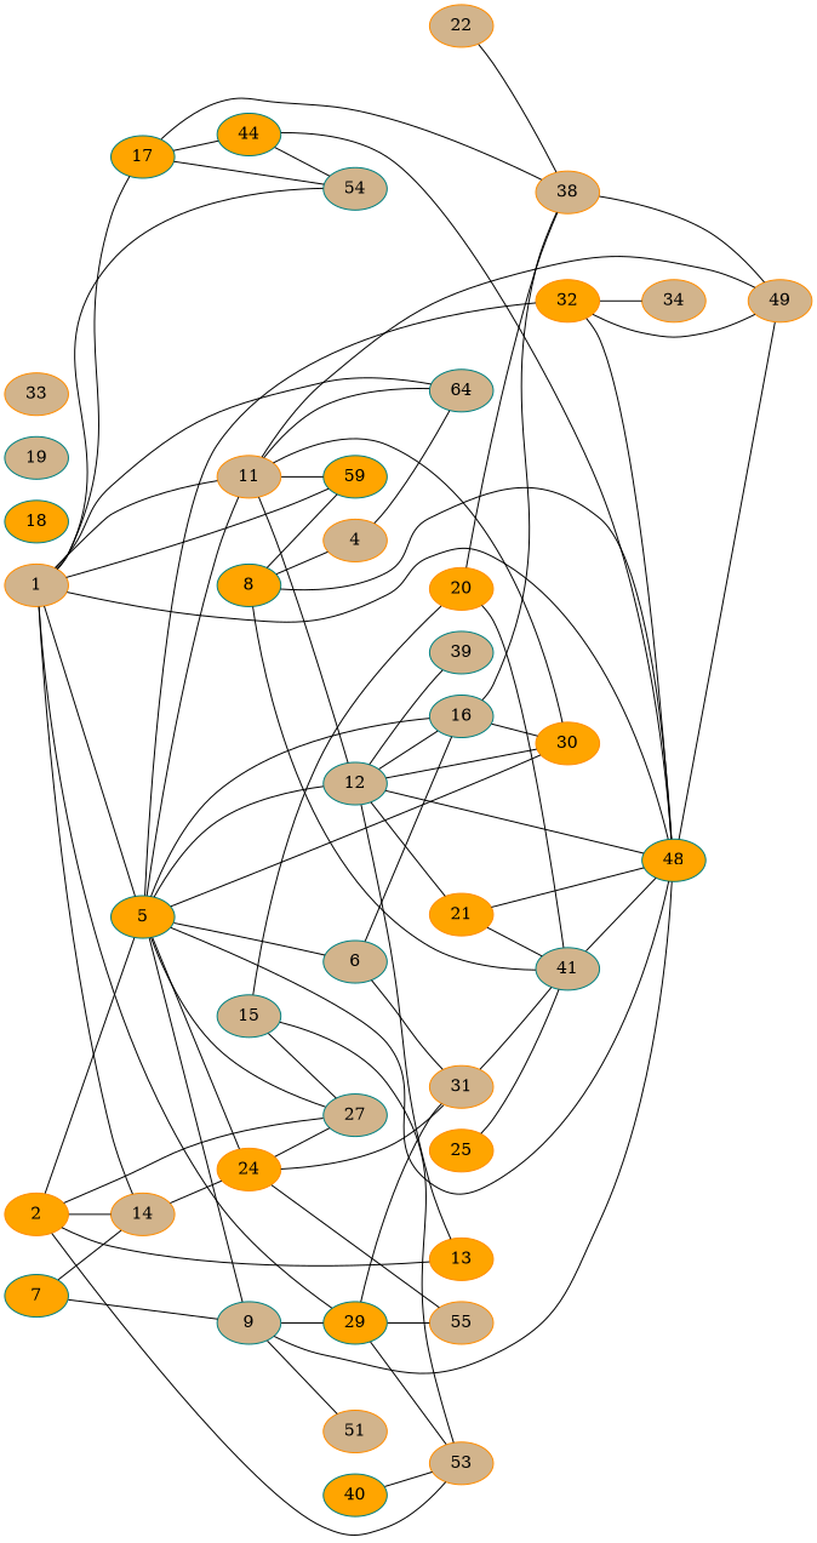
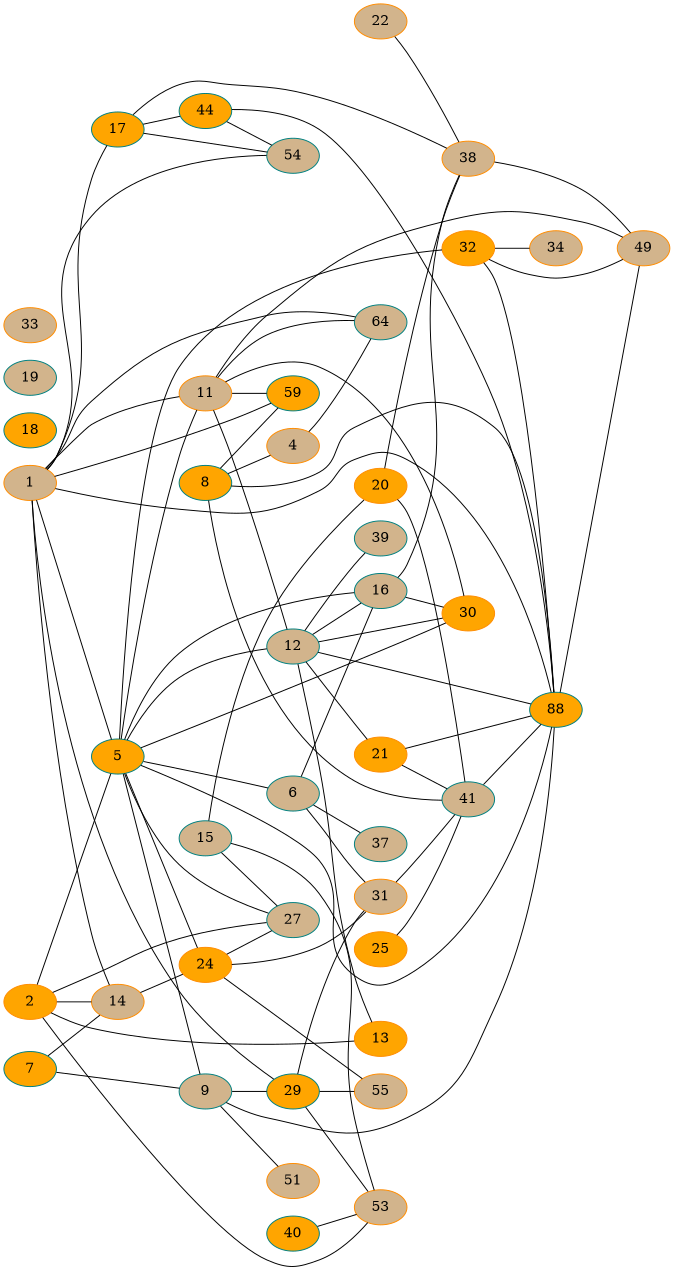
  graph {
    rankdir=LR
    node [color=teal fillcolor=tan style=filled]
    1 [color=darkorange super="+3"]
    5 [fillcolor=orange super="+57"]
    11 [color=darkorange super="+23"]
    14 [color=darkorange super="+60"]
    17 [fillcolor=orange super="+52"]
    29 [fillcolor=orange super="+61"]
-   48 [fillcolor=orange super="+66"]
+   48 [fillcolor=orange super="+66" label=88]
    54 [super="+62"]
    59 [fillcolor=orange]
    64
    27 [super="+45"]
    6 [super="+58"]
    9 [super="+56"]
    12 [super="+26"]
    16 [super="+36"]
    24 [color=darkorange fillcolor=orange]
    30 [color=darkorange fillcolor=orange]
    32 [color=darkorange fillcolor=orange super="+47"]
    49 [color=darkorange]
    38 [color=darkorange super="+42"]
    44 [fillcolor=orange]
    53 [color=darkorange]
    31 [color=darkorange super="+35"]
    55 [color=darkorange]
    2 [color=darkorange fillcolor=orange]
    13 [color=darkorange fillcolor=orange super="+28"]
    4 [color=darkorange]
+   37
    51 [color=darkorange]
    21 [color=darkorange fillcolor=orange super="+63"]
    39
    34 [color=darkorange]
    41 [super="+50"]
    7 [fillcolor=orange super="+46"]
    8 [fillcolor=orange super="+10"]
    15 [super="+65"]
    20 [color=darkorange fillcolor=orange]
    18 [fillcolor=orange]
    19
    22 [color=darkorange super="+43"]
    25 [color=darkorange fillcolor=orange]
    33 [color=darkorange]
    40 [fillcolor=orange]
    1 -- 5
    1 -- 11
    1 -- 14
    1 -- 17
    1 -- 29 [weight=2]
    1 -- 48
    1 -- 54
    1 -- 59
    1 -- 64
    5 -- 11
    5 -- 48
    5 -- 27 [weight=2]
    5 -- 6
    5 -- 9
    5 -- 12
    5 -- 16
    5 -- 24
    5 -- 30
    5 -- 32
    11 -- 59
    11 -- 64
    11 -- 12
    11 -- 30
    11 -- 49
    14 -- 24
    17 -- 54
    17 -- 38
    17 -- 44
    29 -- 53
    29 -- 31
    29 -- 55
    48 -- 49
    6 -- 16
    6 -- 31
+   6 -- 37
    9 -- 29
    9 -- 48
    9 -- 51
    12 -- 48
    12 -- 16
    12 -- 30
    12 -- 13
    12 -- 21
    12 -- 39
    16 -- 30
    16 -- 38
    24 -- 27
    24 -- 31
    24 -- 55
    32 -- 48
    32 -- 49
    32 -- 34
    38 -- 49
    44 -- 48
    44 -- 54
    31 -- 41 [weight=2]
    2 -- 5
    2 -- 14
    2 -- 27
    2 -- 53
    2 -- 13
    4 -- 64
    21 -- 48 [weight=2]
    21 -- 41
    41 -- 48
    7 -- 14
    7 -- 9
    8 -- 48
    8 -- 59
    8 -- 4
    8 -- 41
    15 -- 27
    15 -- 53
    15 -- 20
    20 -- 38
    20 -- 41
    22 -- 38
    25 -- 41
    40 -- 53
  }
